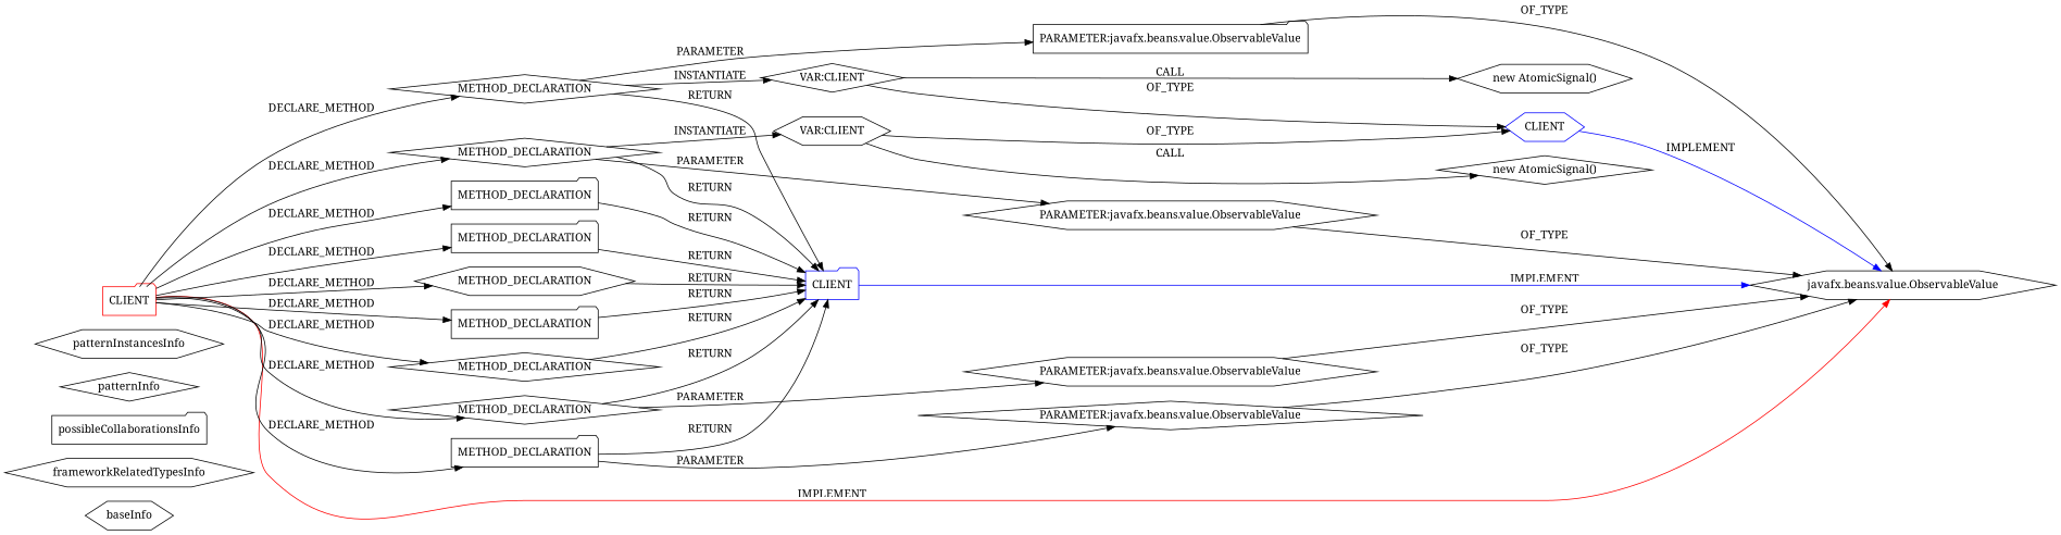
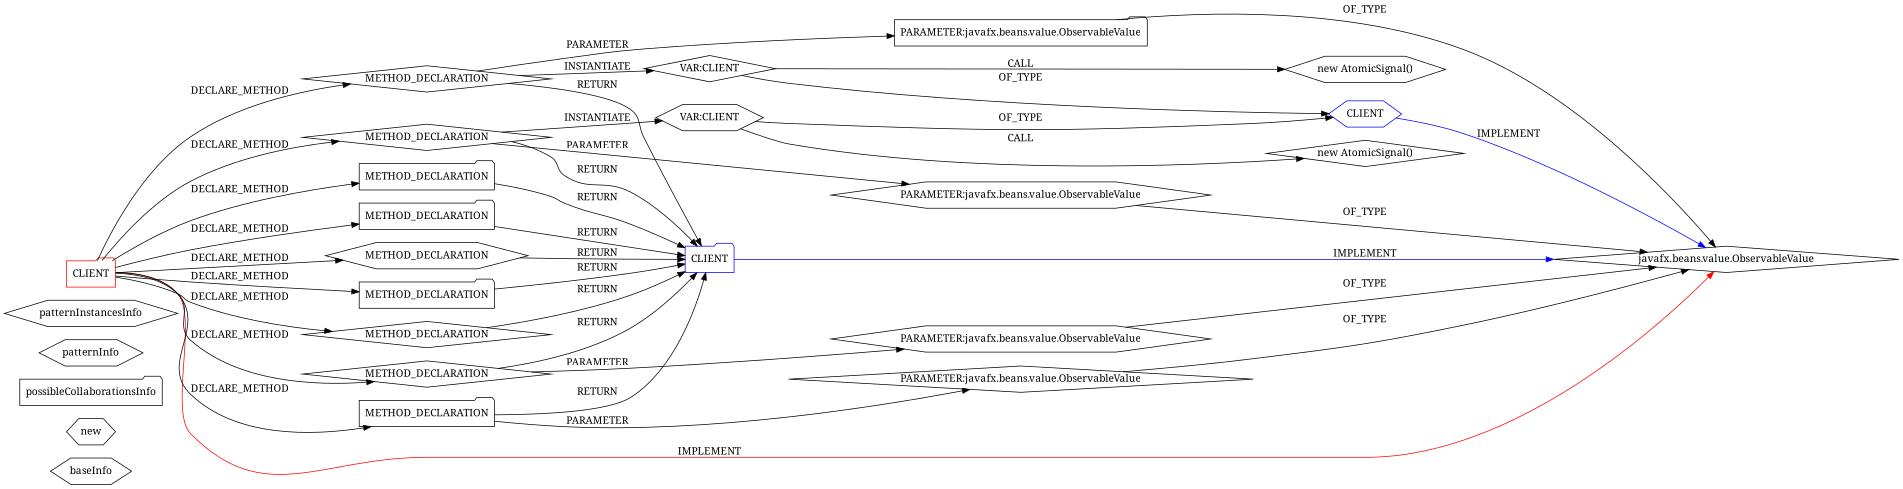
  digraph {
    fontname="Noto Serif"
    rankdir=LR
    node [fontname="Noto Serif" shape=hexagon isFrameworkType=false vertexType=CLIENT_METHOD_DECLARATION]
    edge [fontname="Noto Serif"]
    baseInfo [category=pattern graphId=3238 isAnonymous=false possibleRelation=true isFrameworkType="" vertexType=""]
-   frameworkRelatedTypesInfo [0="javafx.beans.value.ObservableValue" isFrameworkType="" vertexType=""]
+   frameworkRelatedTypesInfo [0="javafx.beans.value.ObservableValue" label=new isFrameworkType="" vertexType=""]
    possibleCollaborationsInfo [0="3238~RETURN_TYPE_DECLARATION-CLIENT_METHOD_DECLARATION-RETURN_TYPE_DECLARATION-CLIENT_METHOD_DECLARATION-RETURN_TYPE_DECLARATION-CLIENT_METHOD_DECLARATION-RETURN_TYPE_DECLARATION-CLIENT_METHOD_DECLARATION-RETURN_TYPE_DECLARATION-CLIENT_METHOD_DECLARATION-RETURN_TYPE_DECLARATION-CLIENT_METHOD_DECLARATION-RETURN_TYPE_DECLARATION-CLIENT_METHOD_DECLARATION-RETURN_TYPE_DECLARATION-CLIENT_METHOD_DECLARATION-RETURN_TYPE_DECLARATION-CLIENT_METHOD_DECLARATION-~javafx.beans.value.ObservableValue ~javafx.beans.value.ObservableValue javafx.beans.value.ObservableValueBase ~false~false" 1="3238~INSTANTIATION-CLIENT_METHOD_DECLARATION-INSTANTIATION-CLIENT_METHOD_DECLARATION-~javafx.beans.value.ObservableValue ~javafx.beans.value.ObservableValue javafx.beans.value.ObservableValueBase ~false~false" shape=folder isFrameworkType="" vertexType=""]
-   patternInfo [frequency=2.0 patternRootClient=0 shape=diamond isFrameworkType="" vertexType=""]
+   patternInfo [frequency=2.0 patternRootClient=0 isFrameworkType="" vertexType=""]
    patternInstancesInfo [0="dimituri-milk~/dimituri-milk/milk-master/milk-core/src/main/java/lv/dimituri/milk/core/Folds.java~Folds~2471" 1="dimituri-milk~/dimituri-milk/milk-master/milk-core/src/main/java/lv/dimituri/milk/core/Filters.java~Filters~2472" isFrameworkType="" vertexType=""]
    n6 [label="new AtomicSignal()" vertexType=CONSTRUCTOR_CALL]
    n7 [label="VAR:CLIENT" shape=diamond vertexType=VARIABLE_EXPRESION]
    n8 [color=blue label=CLIENT vertexType=REFERENCE_CLIENT_CLASS_DECLARATION]
-   n9 [label="javafx.beans.value.ObservableValue" vertexType=FRAMEWORK_INTERFACE_TYPE]
+   n9 [label="javafx.beans.value.ObservableValue" shape=diamond vertexType=FRAMEWORK_INTERFACE_TYPE]
    n10 [label=METHOD_DECLARATION shape=diamond]
    n11 [label="PARAMETER:javafx.beans.value.ObservableValue" shape=folder vertexType=PARAMETER_DECLARATION]
    n12 [color=blue label=CLIENT shape=folder vertexType=REFERENCE_CLIENT_CLASS_DECLARATION]
    n13 [color=red label=CLIENT shape=folder vertexType=ROOT_CLIENT_CLASS_DECLARATION]
    n14 [label=METHOD_DECLARATION shape=folder]
    n15 [label=METHOD_DECLARATION shape=folder]
    n16 [label=METHOD_DECLARATION shape=diamond]
    n17 [label=METHOD_DECLARATION]
    n18 [label=METHOD_DECLARATION shape=diamond]
    n19 [label=METHOD_DECLARATION shape=folder]
    n20 [label=METHOD_DECLARATION shape=folder]
    n21 [label=METHOD_DECLARATION shape=diamond]
    n22 [label="VAR:CLIENT" vertexType=VARIABLE_EXPRESION]
    n23 [label="PARAMETER:javafx.beans.value.ObservableValue" vertexType=PARAMETER_DECLARATION]
    n24 [label="PARAMETER:javafx.beans.value.ObservableValue" vertexType=PARAMETER_DECLARATION]
    n25 [label="PARAMETER:javafx.beans.value.ObservableValue" shape=diamond vertexType=PARAMETER_DECLARATION]
    n26 [label="new AtomicSignal()" shape=diamond vertexType=CONSTRUCTOR_CALL]
    n7 -> n6 [label=CALL]
    n7 -> n8 [label=OF_TYPE]
    n8 -> n9 [color=blue label=IMPLEMENT]
    n10 -> n7 [label=INSTANTIATE]
    n10 -> n11 [label=PARAMETER]
    n10 -> n12 [label=RETURN]
    n11 -> n9 [label=OF_TYPE]
    n12 -> n9 [color=blue label=IMPLEMENT]
    n13 -> n9 [color=red label=IMPLEMENT]
    n13 -> n10 [label=DECLARE_METHOD]
    n13 -> n14 [label=DECLARE_METHOD]
    n13 -> n15 [label=DECLARE_METHOD]
    n13 -> n16 [label=DECLARE_METHOD]
    n13 -> n17 [label=DECLARE_METHOD]
    n13 -> n18 [label=DECLARE_METHOD]
    n13 -> n19 [label=DECLARE_METHOD]
    n13 -> n20 [label=DECLARE_METHOD]
    n13 -> n21 [label=DECLARE_METHOD]
    n14 -> n12 [label=RETURN]
    n15 -> n12 [label=RETURN]
    n16 -> n12 [label=RETURN]
    n16 -> n22 [label=INSTANTIATE]
    n16 -> n23 [label=PARAMETER]
    n17 -> n12 [label=RETURN]
    n18 -> n12 [label=RETURN]
    n18 -> n24 [label=PARAMETER]
    n19 -> n12 [label=RETURN]
    n20 -> n12 [label=RETURN]
    n20 -> n25 [label=PARAMETER]
    n21 -> n12 [label=RETURN]
    n22 -> n8 [label=OF_TYPE]
    n22 -> n26 [label=CALL]
    n23 -> n9 [label=OF_TYPE]
    n24 -> n9 [label=OF_TYPE]
    n25 -> n9 [label=OF_TYPE]
  }
